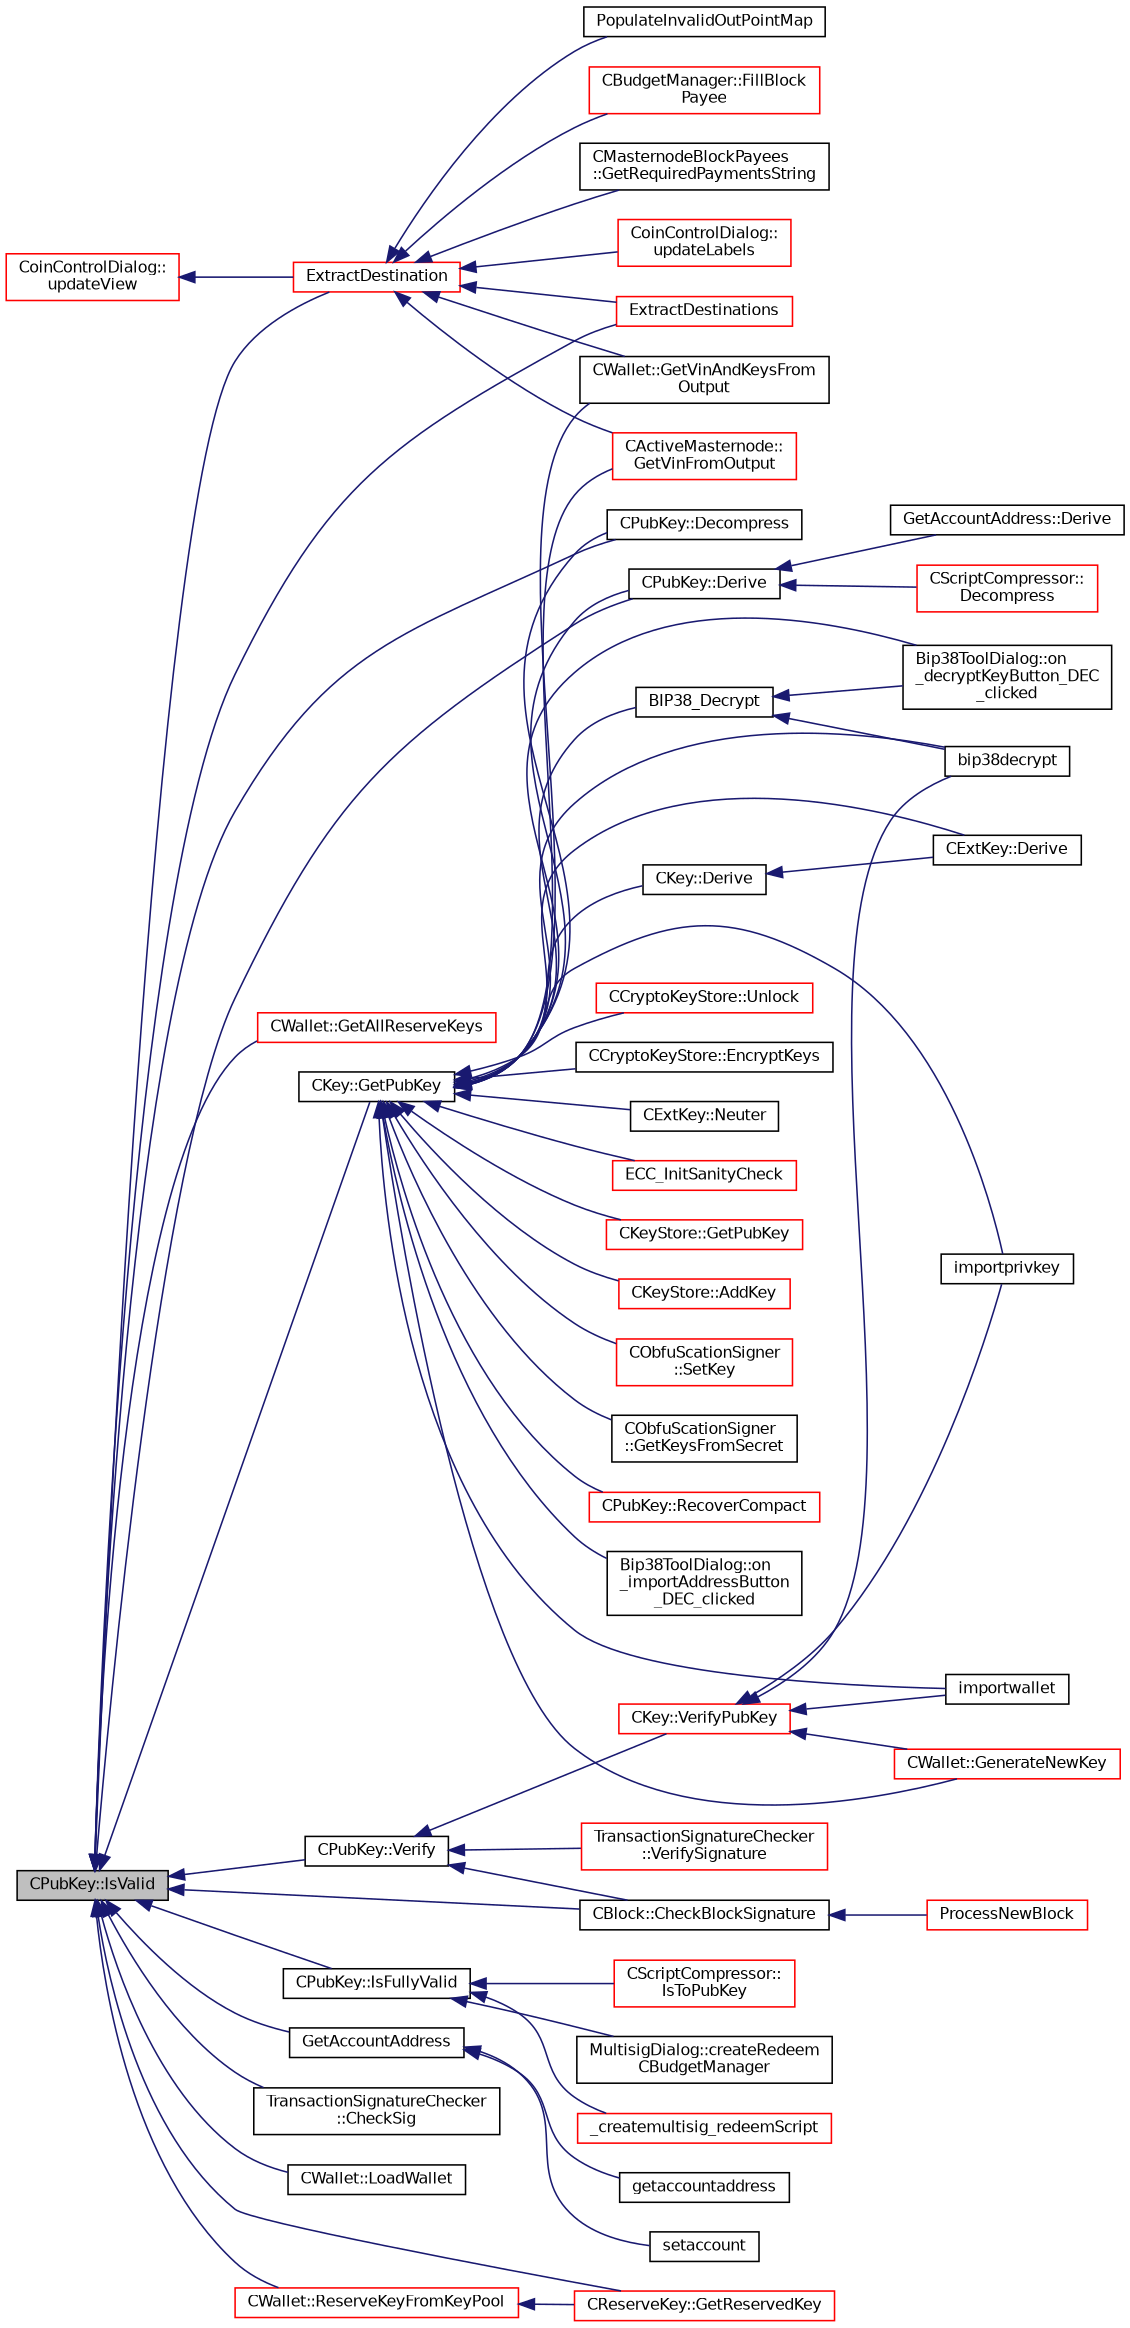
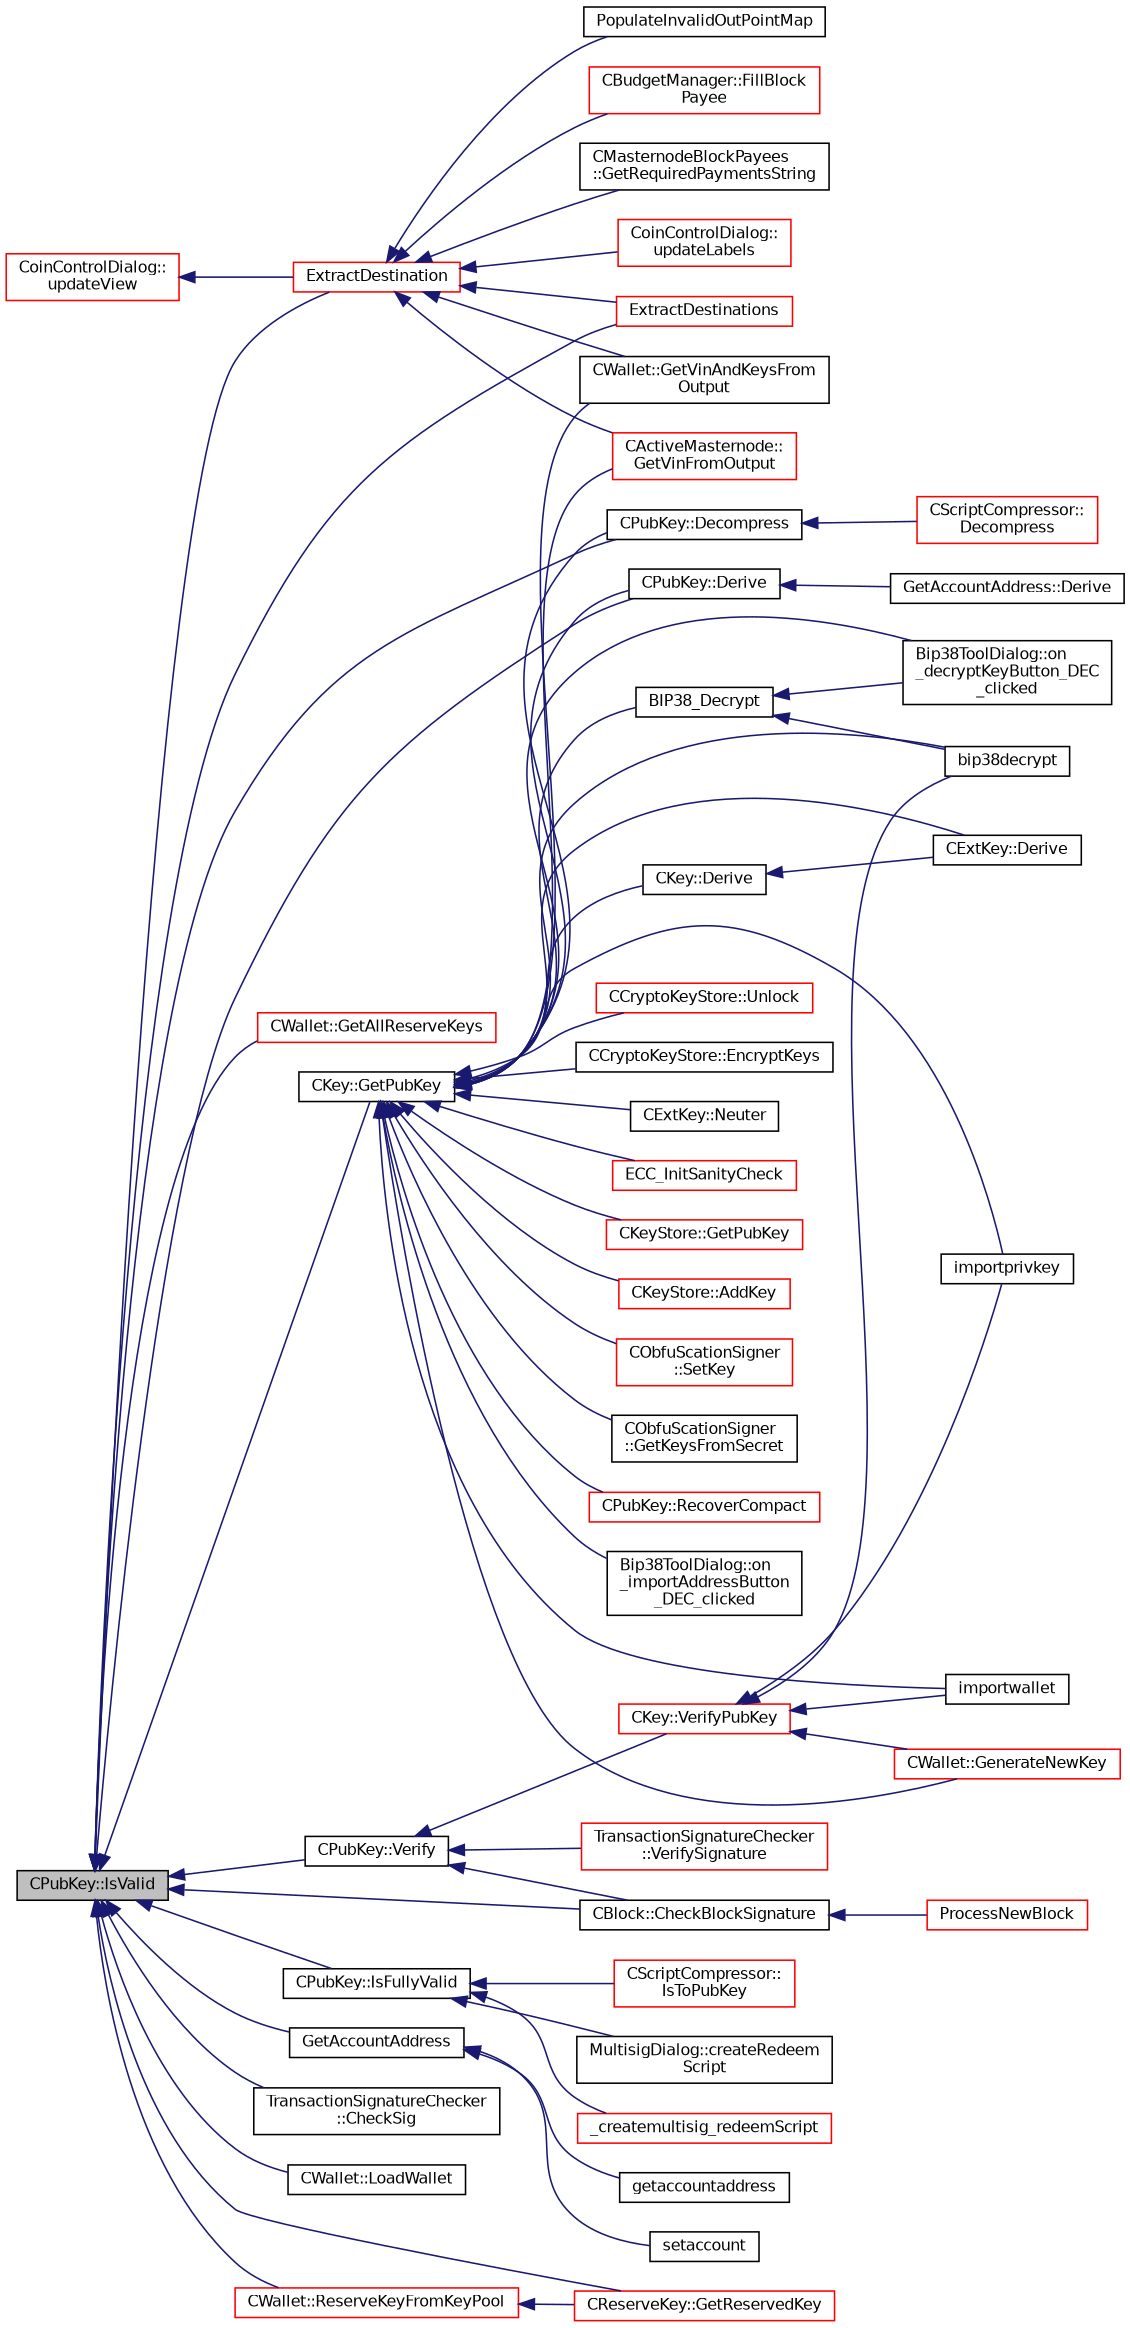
  digraph {
    rankdir=LR
    node [color=black fillcolor=white fontname=Helvetica fontsize=10 shape=record style=filled]
    edge [color=midnightblue dir=back fontname=Helvetica fontsize=10 labelfontname=Helvetica labelfontsize=10 style=solid]
    n1 [fillcolor=grey75 fontcolor=black height=0.2 label="CPubKey::IsValid" width=0.4]
    n2 [height=0.2 label="CKey::GetPubKey" width=0.4]
    n3 [height=0.2 label="CPubKey::Decompress" width=0.4]
    n4 [height=0.2 label="CPubKey::Derive" width=0.4]
    n5 [height=0.2 label="CBlock::CheckBlockSignature" width=0.4]
    n6 [height=0.2 label="CPubKey::Verify" width=0.4]
    n7 [height=0.2 label="CPubKey::IsFullyValid" width=0.4]
    n8 [height=0.2 label=GetAccountAddress width=0.4]
    n9 [height=0.2 label="TransactionSignatureChecker\l::CheckSig" width=0.4]
    n10 [color=red height=0.2 label=ExtractDestination width=0.4]
    n11 [color=red height=0.2 label=ExtractDestinations width=0.4]
    n12 [height=0.2 label="CWallet::LoadWallet" width=0.4]
    n13 [color=red height=0.2 label="CWallet::ReserveKeyFromKeyPool" width=0.4]
    n14 [color=red height=0.2 label="CReserveKey::GetReservedKey" width=0.4]
    n15 [color=red height=0.2 label="CWallet::GetAllReserveKeys" width=0.4]
    n16 [color=red height=0.2 label="CActiveMasternode::\lGetVinFromOutput" width=0.4]
    n17 [height=0.2 label=BIP38_Decrypt width=0.4]
    n18 [height=0.2 label="Bip38ToolDialog::on\l_decryptKeyButton_DEC\l_clicked" width=0.4]
    n19 [height=0.2 label=bip38decrypt width=0.4]
    n20 [color=red height=0.2 label="CCryptoKeyStore::Unlock" width=0.4]
    n21 [height=0.2 label="CCryptoKeyStore::EncryptKeys" width=0.4]
    n22 [height=0.2 label="CKey::Derive" width=0.4]
    n23 [height=0.2 label="CExtKey::Derive" width=0.4]
    n24 [height=0.2 label="CExtKey::Neuter" width=0.4]
    n25 [color=red height=0.2 label=ECC_InitSanityCheck width=0.4]
    n26 [color=red height=0.2 label="CKeyStore::GetPubKey" width=0.4]
    n27 [color=red height=0.2 label="CKeyStore::AddKey" width=0.4]
    n28 [color=red height=0.2 label="CObfuScationSigner\l::SetKey" width=0.4]
    n29 [height=0.2 label="CObfuScationSigner\l::GetKeysFromSecret" width=0.4]
    n30 [color=red height=0.2 label="CPubKey::RecoverCompact" width=0.4]
    n31 [height=0.2 label="Bip38ToolDialog::on\l_importAddressButton\l_DEC_clicked" width=0.4]
    n32 [height=0.2 label=importprivkey width=0.4]
    n33 [height=0.2 label=importwallet width=0.4]
    n34 [color=red height=0.2 label="CWallet::GenerateNewKey" width=0.4]
    n35 [height=0.2 label="CWallet::GetVinAndKeysFrom\lOutput" width=0.4]
    n36 [color=red height=0.2 label="CScriptCompressor::\lDecompress" width=0.4]
    n37 [height=0.2 label="GetAccountAddress::Derive" width=0.4]
    n38 [color=red height=0.2 label=ProcessNewBlock width=0.4]
    n39 [color=red height=0.2 label="CKey::VerifyPubKey" width=0.4]
    n40 [color=red height=0.2 label="TransactionSignatureChecker\l::VerifySignature" width=0.4]
    n41 [color=red height=0.2 label="CScriptCompressor::\lIsToPubKey" width=0.4]
-   n42 [height=0.2 label="MultisigDialog::createRedeem\lCBudgetManager" width=0.4]
+   n42 [height=0.2 label="MultisigDialog::createRedeem\lScript" width=0.4]
    n43 [color=red height=0.2 label=_createmultisig_redeemScript width=0.4]
    n44 [height=0.2 label=getaccountaddress width=0.4]
    n45 [height=0.2 label=setaccount width=0.4]
    n46 [height=0.2 label=PopulateInvalidOutPointMap width=0.4]
    n47 [color=red height=0.2 label="CBudgetManager::FillBlock\lPayee" width=0.4]
    n48 [height=0.2 label="CMasternodeBlockPayees\l::GetRequiredPaymentsString" width=0.4]
    n49 [color=red height=0.2 label="CoinControlDialog::\lupdateLabels" width=0.4]
    n50 [color=red height=0.2 label="CoinControlDialog::\lupdateView" width=0.4]
    n1 -> n2
    n1 -> n3
    n1 -> n4
    n1 -> n5
    n1 -> n6
    n1 -> n7
    n1 -> n8
    n1 -> n9
    n1 -> n10
    n1 -> n11
    n1 -> n12
    n1 -> n13
    n1 -> n14
    n1 -> n15
    n2 -> n3
    n2 -> n4
    n2 -> n16
    n2 -> n17
    n2 -> n18
    n2 -> n19
    n2 -> n20
    n2 -> n21
    n2 -> n22
    n2 -> n23
    n2 -> n24
    n2 -> n25
    n2 -> n26
    n2 -> n27
    n2 -> n28
    n2 -> n29
    n2 -> n30
    n2 -> n31
    n2 -> n32
    n2 -> n33
    n2 -> n34
    n2 -> n35
-   n4 -> n36
+   n3 -> n36
    n4 -> n37
    n5 -> n38
    n6 -> n5
    n6 -> n39
    n6 -> n40
    n7 -> n41
    n7 -> n42
    n7 -> n43
    n8 -> n44
    n8 -> n45
    n10 -> n11
    n10 -> n16
    n10 -> n35
    n10 -> n46
    n10 -> n47
    n10 -> n48
    n10 -> n49
    n13 -> n14
    n17 -> n18
    n17 -> n19
    n22 -> n23
    n39 -> n19
    n39 -> n32
    n39 -> n33
    n39 -> n34
    n50 -> n10
  }
